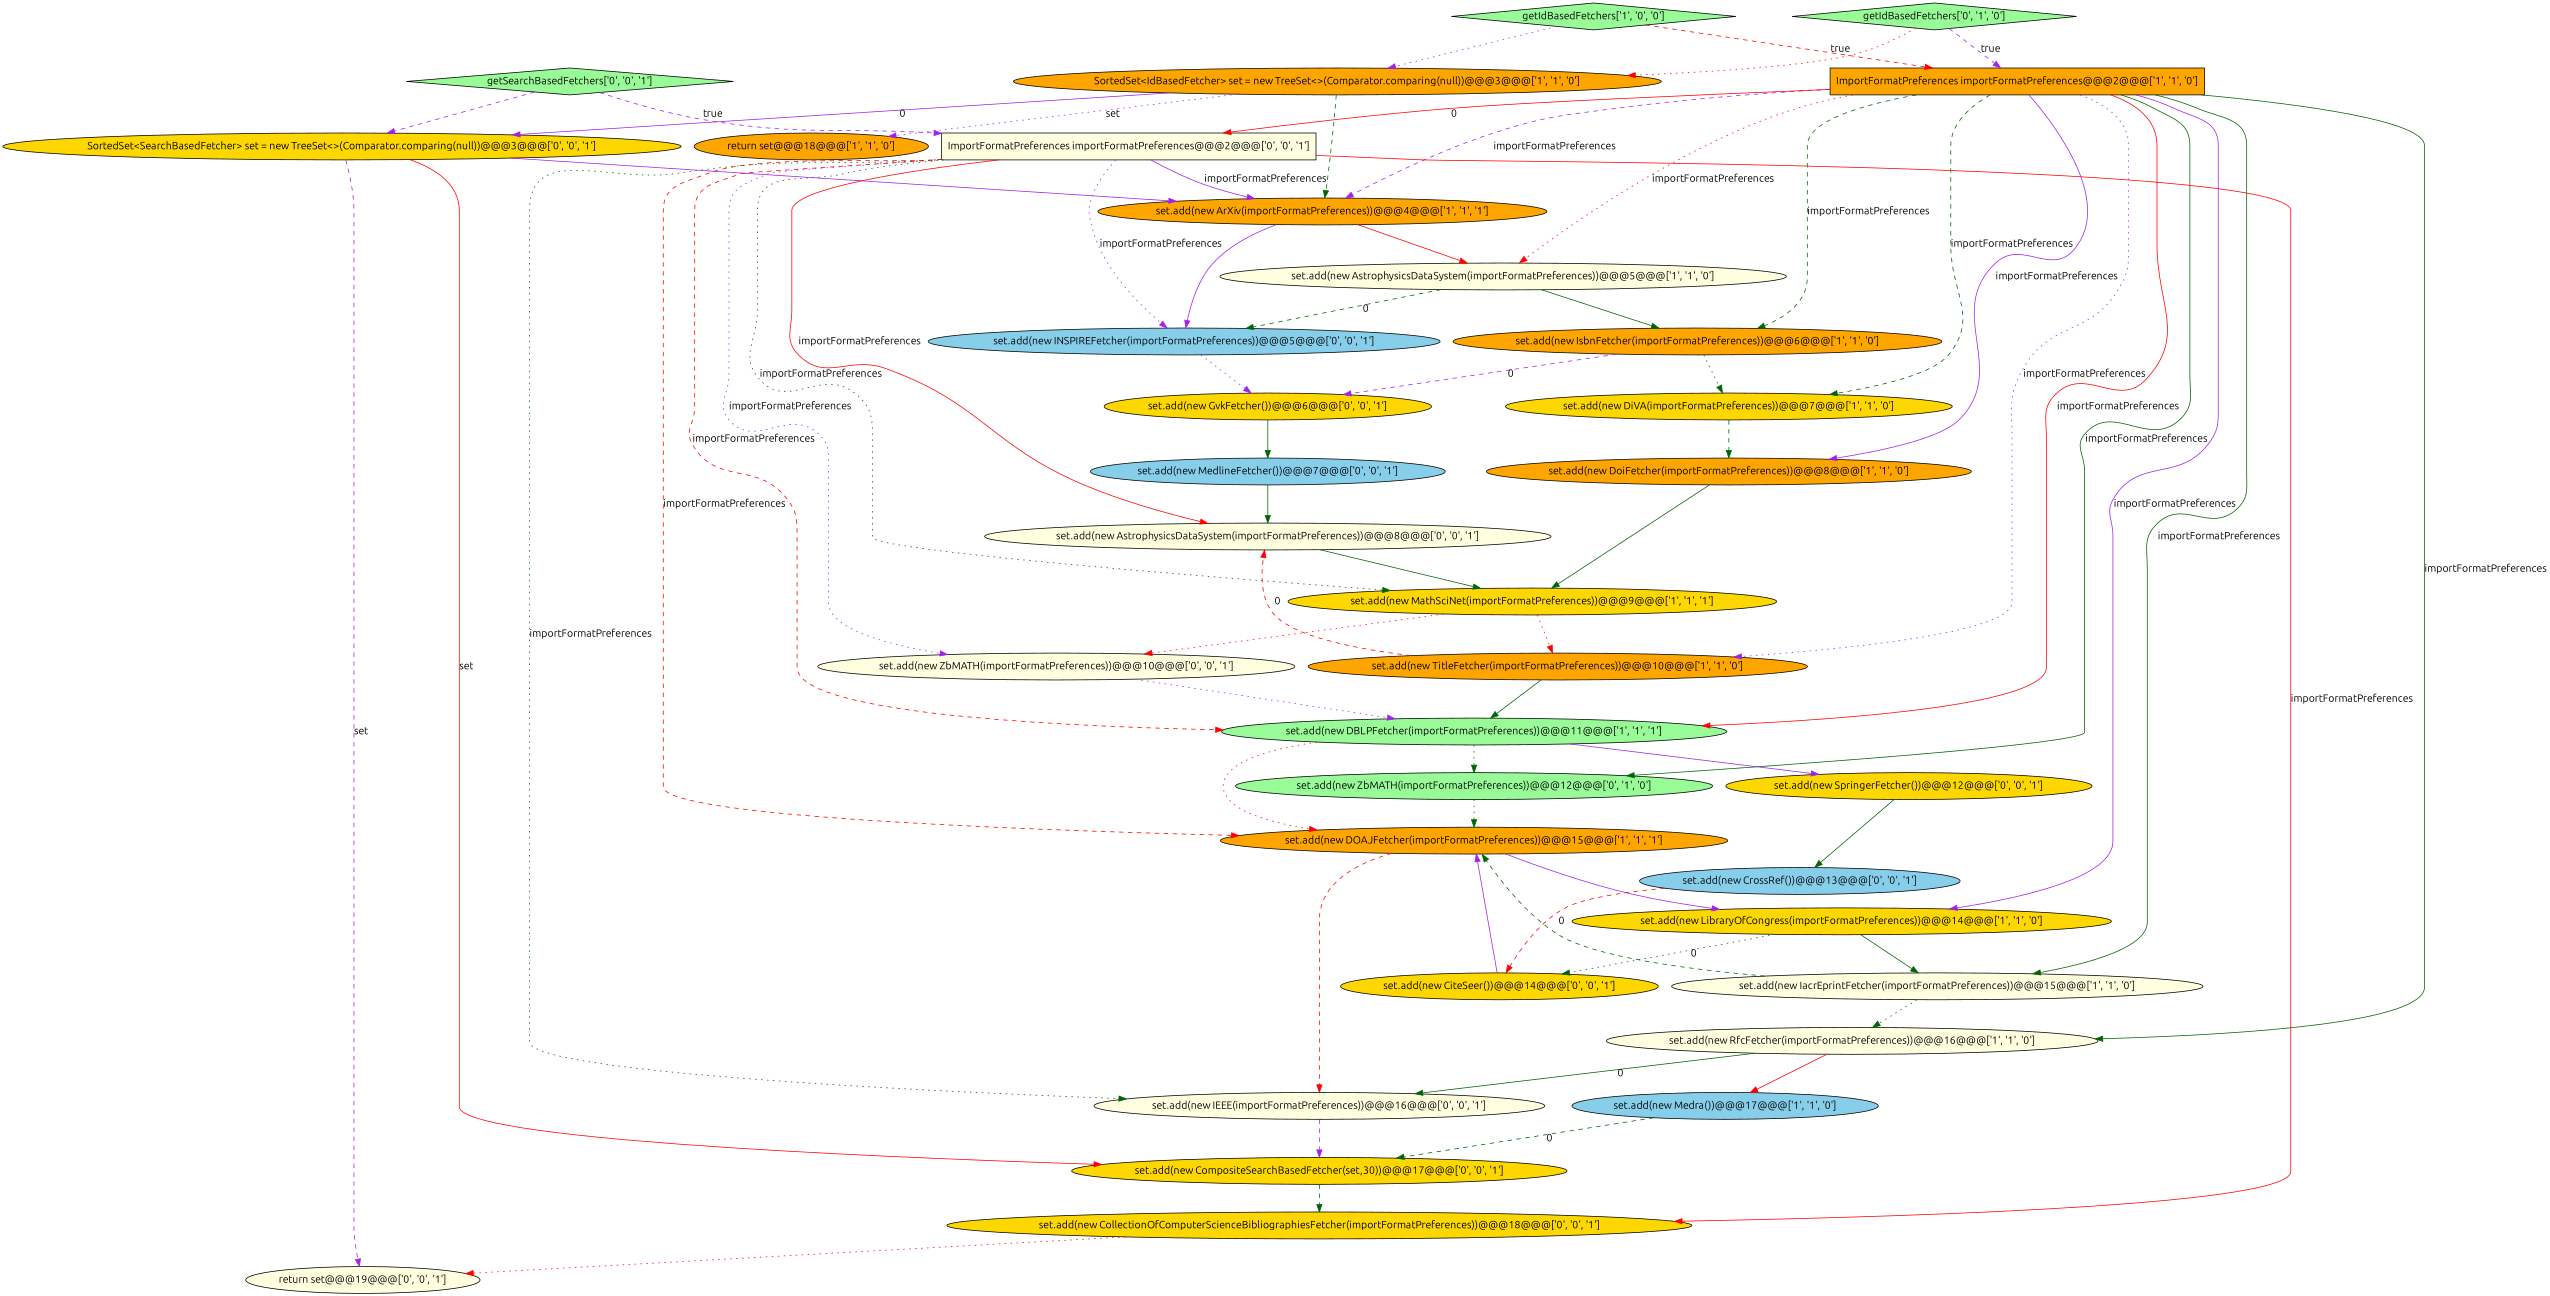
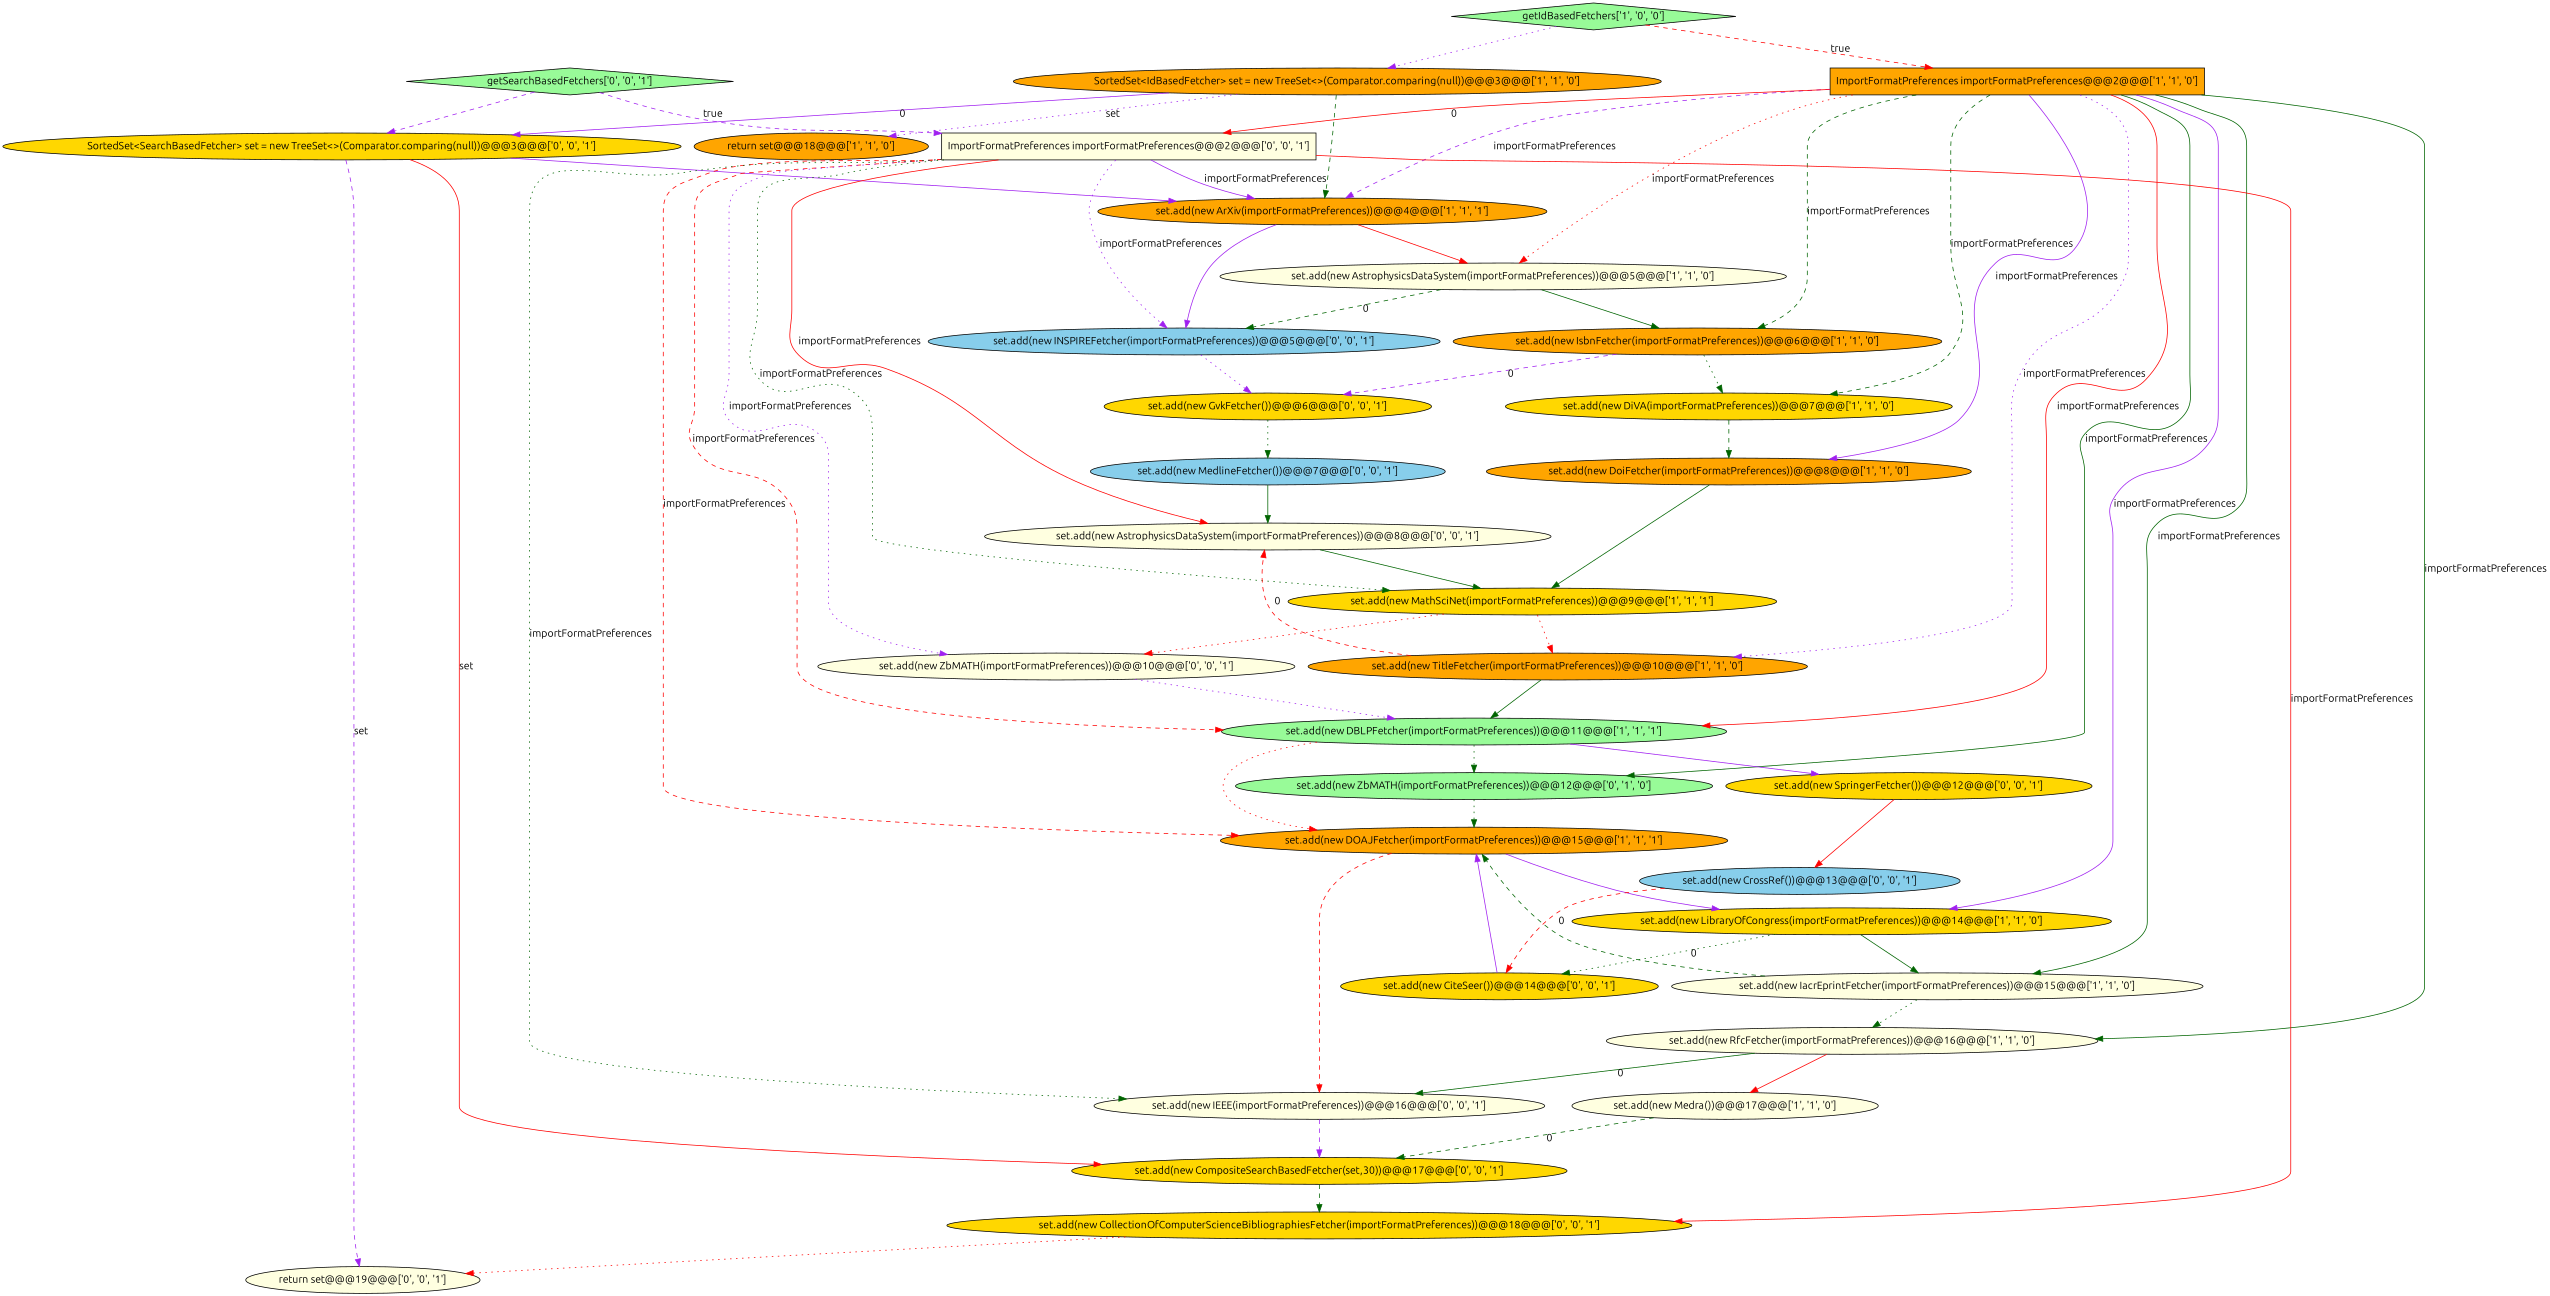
  digraph {
    fontname=Ubuntu
    node [fillcolor=gold fontname=Ubuntu shape=ellipse style=filled]
    edge [color=darkgreen fontname=Ubuntu style=solid]
    n1 [fillcolor=orange label="SortedSet<IdBasedFetcher> set = new TreeSet<>(Comparator.comparing(null))@@@3@@@['1', '1', '0']"]
    n2 [fillcolor=orange label="set.add(new ArXiv(importFormatPreferences))@@@4@@@['1', '1', '1']"]
    n3 [label="SortedSet<SearchBasedFetcher> set = new TreeSet<>(Comparator.comparing(null))@@@3@@@['0', '0', '1']"]
    n4 [fillcolor=orange label="return set@@@18@@@['1', '1', '0']"]
    n5 [fillcolor=lightyellow label="set.add(new AstrophysicsDataSystem(importFormatPreferences))@@@5@@@['1', '1', '0']"]
    n6 [fillcolor=skyblue label="set.add(new INSPIREFetcher(importFormatPreferences))@@@5@@@['0', '0', '1']"]
    n7 [fillcolor=lightyellow label="return set@@@19@@@['0', '0', '1']"]
    n8 [label="set.add(new CompositeSearchBasedFetcher(set,30))@@@17@@@['0', '0', '1']"]
    n9 [fillcolor=orange label="ImportFormatPreferences importFormatPreferences@@@2@@@['1', '1', '0']" shape=box]
    n10 [label="set.add(new DiVA(importFormatPreferences))@@@7@@@['1', '1', '0']"]
    n11 [fillcolor=lightyellow label="set.add(new IacrEprintFetcher(importFormatPreferences))@@@15@@@['1', '1', '0']"]
    n12 [fillcolor=palegreen label="set.add(new DBLPFetcher(importFormatPreferences))@@@11@@@['1', '1', '1']"]
    n13 [fillcolor=orange label="set.add(new IsbnFetcher(importFormatPreferences))@@@6@@@['1', '1', '0']"]
    n14 [fillcolor=palegreen label="set.add(new ZbMATH(importFormatPreferences))@@@12@@@['0', '1', '0']"]
    n15 [fillcolor=lightyellow label="ImportFormatPreferences importFormatPreferences@@@2@@@['0', '0', '1']" shape=box]
    n16 [fillcolor=orange label="set.add(new TitleFetcher(importFormatPreferences))@@@10@@@['1', '1', '0']"]
    n17 [fillcolor=lightyellow label="set.add(new RfcFetcher(importFormatPreferences))@@@16@@@['1', '1', '0']"]
    n18 [fillcolor=orange label="set.add(new DoiFetcher(importFormatPreferences))@@@8@@@['1', '1', '0']"]
    n19 [label="set.add(new LibraryOfCongress(importFormatPreferences))@@@14@@@['1', '1', '0']"]
    n20 [fillcolor=orange label="set.add(new DOAJFetcher(importFormatPreferences))@@@15@@@['1', '1', '1']"]
    n21 [label="set.add(new SpringerFetcher())@@@12@@@['0', '0', '1']"]
    n22 [label="set.add(new GvkFetcher())@@@6@@@['0', '0', '1']"]
    n23 [fillcolor=lightyellow label="set.add(new AstrophysicsDataSystem(importFormatPreferences))@@@8@@@['0', '0', '1']"]
    n24 [label="set.add(new MathSciNet(importFormatPreferences))@@@9@@@['1', '1', '1']"]
    n25 [fillcolor=lightyellow label="set.add(new ZbMATH(importFormatPreferences))@@@10@@@['0', '0', '1']"]
    n26 [fillcolor=lightyellow label="set.add(new IEEE(importFormatPreferences))@@@16@@@['0', '0', '1']"]
    n27 [label="set.add(new CollectionOfComputerScienceBibliographiesFetcher(importFormatPreferences))@@@18@@@['0', '0', '1']"]
-   n28 [fillcolor=skyblue label="set.add(new Medra())@@@17@@@['1', '1', '0']"]
+   n28 [fillcolor=lightyellow label="set.add(new Medra())@@@17@@@['1', '1', '0']"]
    n29 [label="set.add(new CiteSeer())@@@14@@@['0', '0', '1']"]
    n30 [fillcolor=skyblue label="set.add(new MedlineFetcher())@@@7@@@['0', '0', '1']"]
    n31 [fillcolor=palegreen label="getSearchBasedFetchers['0', '0', '1']" shape=diamond]
    n32 [fillcolor=skyblue label="set.add(new CrossRef())@@@13@@@['0', '0', '1']"]
    n33 [fillcolor=palegreen label="getIdBasedFetchers['1', '0', '0']" shape=diamond]
-   n34 [fillcolor=palegreen label="getIdBasedFetchers['0', '1', '0']" shape=diamond]
    n1 -> n2 [style=dashed]
    n1 -> n3 [color=purple label=0]
    n1 -> n4 [color=purple label=set style=dotted]
    n2 -> n5 [color=red]
    n2 -> n6 [color=purple]
    n3 -> n2 [color=purple]
    n3 -> n7 [color=purple label=set style=dashed]
    n3 -> n8 [color=red label=set]
    n5 -> n6 [label=0 style=dashed]
    n5 -> n13
    n6 -> n22 [color=purple style=dotted]
    n8 -> n27 [style=dashed]
    n9 -> n2 [color=purple label=importFormatPreferences style=dashed]
    n9 -> n5 [color=red label=importFormatPreferences style=dotted]
    n9 -> n10 [label=importFormatPreferences style=dashed]
    n9 -> n11 [label=importFormatPreferences]
    n9 -> n12 [color=red label=importFormatPreferences]
    n9 -> n13 [label=importFormatPreferences style=dashed]
    n9 -> n14 [label=importFormatPreferences]
    n9 -> n15 [color=red label=0]
    n9 -> n16 [color=purple label=importFormatPreferences style=dotted]
    n9 -> n17 [label=importFormatPreferences]
    n9 -> n18 [color=purple label=importFormatPreferences]
    n9 -> n19 [color=purple label=importFormatPreferences]
    n10 -> n18 [style=dashed]
    n11 -> n17 [style=dotted]
    n11 -> n20 [label=0 style=dashed]
    n12 -> n14 [style=dotted]
    n12 -> n20 [color=red style=dotted]
    n12 -> n21 [color=purple]
    n13 -> n10 [style=dotted]
    n13 -> n22 [color=purple label=0 style=dashed]
    n14 -> n20 [style=dotted]
    n15 -> n2 [color=purple label=importFormatPreferences]
    n15 -> n6 [color=purple label=importFormatPreferences style=dotted]
    n15 -> n12 [color=red label=importFormatPreferences style=dashed]
    n15 -> n20 [color=red label=importFormatPreferences style=dashed]
    n15 -> n23 [color=red label=importFormatPreferences]
    n15 -> n24 [label=importFormatPreferences style=dotted]
    n15 -> n25 [color=purple label=importFormatPreferences style=dotted]
    n15 -> n26 [label=importFormatPreferences style=dotted]
    n15 -> n27 [color=red label=importFormatPreferences]
    n16 -> n12
    n16 -> n23 [color=red label=0 style=dashed]
    n17 -> n26 [label=0]
    n17 -> n28 [color=red]
    n18 -> n24
    n19 -> n11
    n19 -> n29 [label=0 style=dotted]
    n20 -> n19 [color=purple]
    n20 -> n26 [color=red style=dashed]
-   n21 -> n32
-   n22 -> n30
+   n21 -> n32 [color=red]
+   n22 -> n30 [style=dotted]
    n23 -> n24
    n24 -> n16 [color=red style=dotted]
    n24 -> n25 [color=red style=dotted]
    n25 -> n12 [color=purple style=dotted]
    n26 -> n8 [color=purple style=dashed]
    n27 -> n7 [color=red style=dotted]
    n28 -> n8 [label=0 style=dashed]
    n29 -> n20 [color=purple]
    n30 -> n23
    n31 -> n3 [color=purple style=dashed]
    n31 -> n15 [color=purple label=true style=dashed]
    n32 -> n29 [color=red style=dashed]
    n33 -> n1 [color=purple style=dotted]
    n33 -> n9 [color=red label=true style=dashed]
-   n34 -> n1 [color=red style=dotted]
-   n34 -> n9 [color=purple label=true style=dashed]
  }
